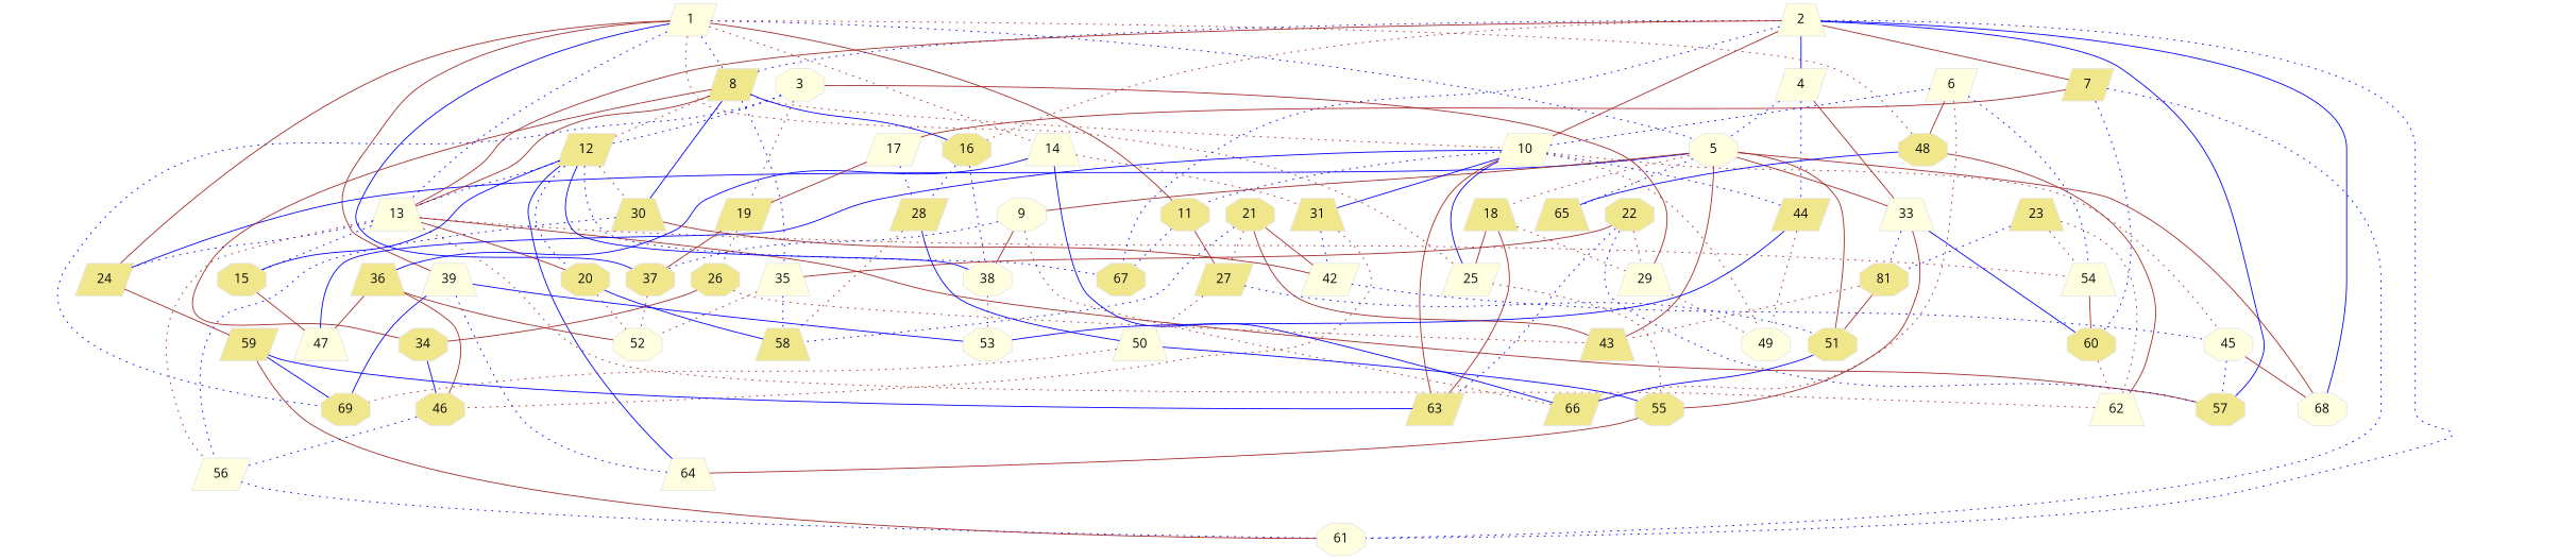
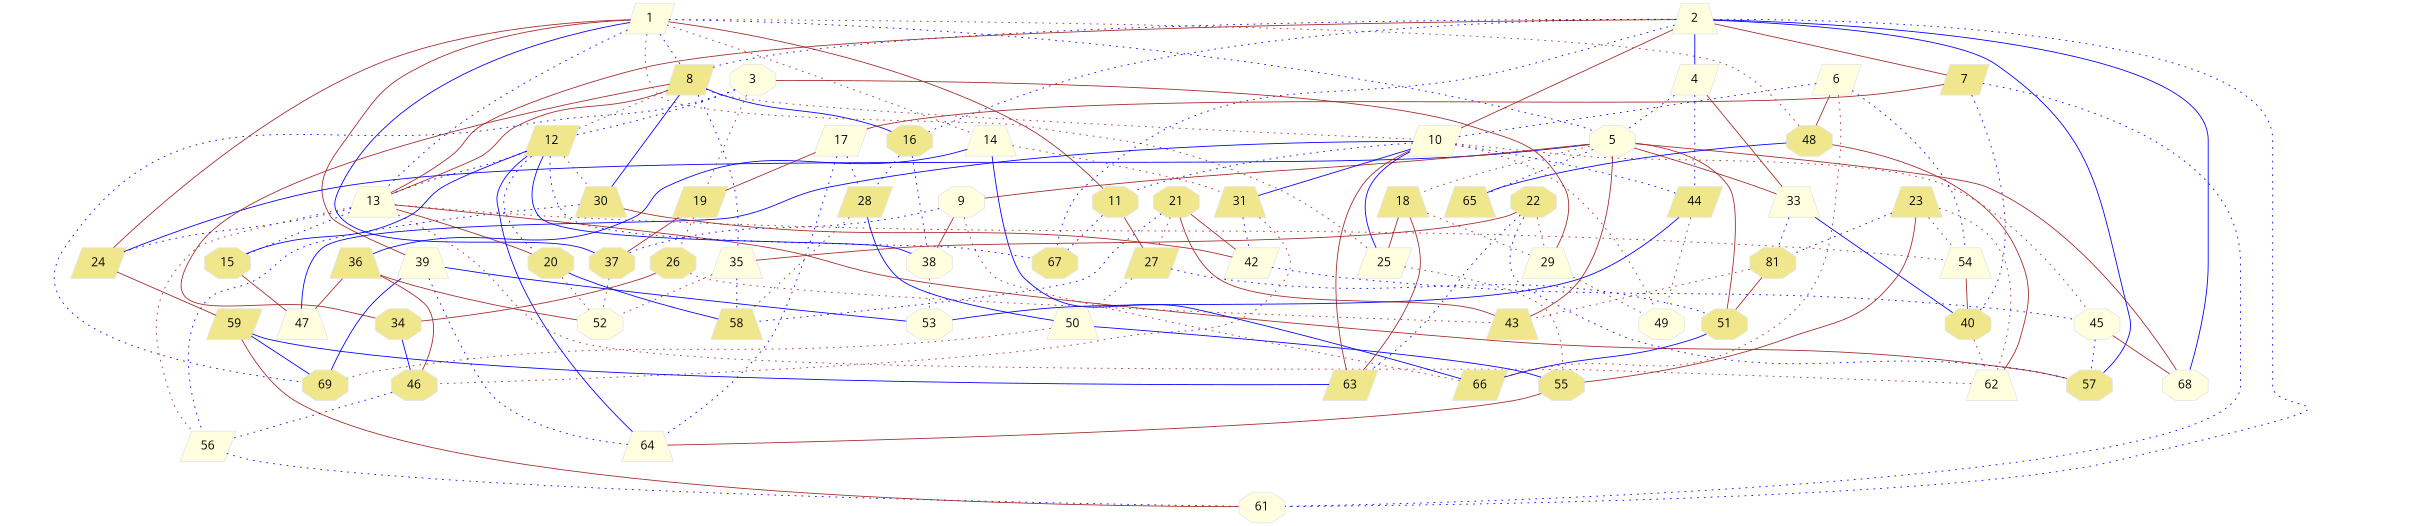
  graph {
    fontname="Open Sans"
    node [color=gray90 fillcolor=khaki fontname="Open Sans" shape=octagon style=filled]
    edge [color=brown fontname="Open Sans" style=dotted weight=1.0]
    1 [fillcolor=lightyellow shape=parallelogram]
    5 [fillcolor=lightyellow]
    8 [shape=parallelogram]
    11
    13 [fillcolor=lightyellow shape=trapezium]
    14 [fillcolor=lightyellow shape=trapezium]
    24 [shape=parallelogram]
    25 [fillcolor=lightyellow shape=parallelogram]
    37
    39 [fillcolor=lightyellow shape=trapezium]
    48
    68 [fillcolor=lightyellow]
    33 [fillcolor=lightyellow shape=trapezium]
    9 [fillcolor=lightyellow]
    18 [shape=trapezium]
    43 [shape=trapezium]
    51
    65 [shape=trapezium]
    10 [fillcolor=lightyellow shape=parallelogram]
    16
    12 [shape=parallelogram]
    30 [shape=trapezium]
    34
    35 [fillcolor=lightyellow shape=trapezium]
    67
    27 [shape=parallelogram]
    57
    54 [fillcolor=lightyellow shape=trapezium]
    15
    20
    56 [fillcolor=lightyellow shape=parallelogram]
    62 [fillcolor=lightyellow shape=trapezium]
    66 [shape=parallelogram]
    31 [shape=trapezium]
    36 [shape=trapezium]
    59 [shape=parallelogram]
    55
    52 [fillcolor=lightyellow]
    69
    64 [fillcolor=lightyellow shape=trapezium]
    53 [fillcolor=lightyellow]
    2 [fillcolor=lightyellow shape=trapezium]
    4 [fillcolor=lightyellow shape=parallelogram]
    7 [shape=parallelogram]
    61 [fillcolor=lightyellow]
    44 [shape=parallelogram]
    17 [fillcolor=lightyellow shape=parallelogram]
-   60
+   60 [label=40]
    45 [fillcolor=lightyellow]
    47 [fillcolor=lightyellow shape=trapezium]
    49 [fillcolor=lightyellow]
    63 [shape=parallelogram]
    38 [fillcolor=lightyellow]
    28 [shape=parallelogram]
    3 [fillcolor=lightyellow]
    19 [shape=parallelogram]
    29 [fillcolor=lightyellow shape=trapezium]
    26
    n59 [label=81]
    6 [fillcolor=lightyellow shape=parallelogram]
    42 [fillcolor=lightyellow shape=parallelogram]
    46
    58 [shape=trapezium]
    50 [fillcolor=lightyellow shape=trapezium]
    21
    22
    23 [shape=trapezium]
    1 -- 5 [color=blue]
    1 -- 8 [color=blue]
    1 -- 11 [style=solid]
    1 -- 13 [color=blue]
    1 -- 14
    1 -- 24 [style=solid]
    1 -- 25
    1 -- 37 [color=blue style=solid]
    1 -- 39 [style=solid]
    1 -- 48
    5 -- 24 [color=blue style=solid]
    5 -- 68 [style=solid]
    5 -- 33 [style=solid]
    5 -- 9 [style=solid]
    5 -- 18
    5 -- 43 [style=solid]
    5 -- 51 [style=solid]
    5 -- 65 [color=blue weight=3.0]
    8 -- 13 [style=solid]
    8 -- 10
    8 -- 16 [color=blue style=solid]
    8 -- 12
    8 -- 30 [color=blue style=solid]
    8 -- 34 [style=solid weight=2.0]
    8 -- 35 [color=blue]
    11 -- 67 [color=blue]
    11 -- 27 [style=solid]
    13 -- 24 [color=blue]
    13 -- 57 [style=solid]
    13 -- 54
    13 -- 15 [color=blue]
    13 -- 20 [style=solid]
    13 -- 56
    13 -- 62
    14 -- 66 [color=blue style=solid]
    14 -- 31
    14 -- 36 [color=blue style=solid]
    24 -- 59 [style=solid]
    25 -- 55
    37 -- 52
    39 -- 69 [color=blue style=solid]
    39 -- 64 [color=blue]
    39 -- 53 [color=blue style=solid]
    48 -- 65 [color=blue style=solid]
    48 -- 62 [style=solid]
    33 -- 60 [color=blue style=solid]
    33 -- n59 [color=blue]
    9 -- 37 [color=blue]
    9 -- 66
    9 -- 38 [style=solid]
    18 -- 25 [style=solid]
    18 -- 63 [style=solid]
    18 -- 29
    51 -- 66 [color=blue style=solid]
    10 -- 11 [color=blue]
    10 -- 25 [color=blue style=solid]
    10 -- 31 [color=blue style=solid]
    10 -- 44 [color=blue]
    10 -- 45
    10 -- 47 [color=blue style=solid]
    10 -- 49 [weight=2.0]
    10 -- 63 [style=solid]
    16 -- 38 [color=blue]
    16 -- 28 [color=blue]
    12 -- 13 [color=blue weight=2.0]
    12 -- 30
    12 -- 67 [color=blue]
    12 -- 15 [color=blue style=solid]
    12 -- 20 [color=blue]
    12 -- 64 [color=blue style=solid]
    12 -- 38 [color=blue style=solid]
    30 -- 56 [color=blue]
    30 -- 42 [style=solid]
    34 -- 46 [color=blue style=solid]
    35 -- 52
    35 -- 58 [color=blue]
    27 -- 51 [color=blue]
    27 -- 50
    54 -- 60 [style=solid]
    15 -- 47 [style=solid]
    20 -- 52
    20 -- 58 [color=blue style=solid]
    56 -- 61 [color=blue]
    31 -- 42 [color=blue]
    31 -- 46
    36 -- 52 [style=solid]
    36 -- 47 [style=solid]
    36 -- 46 [style=solid]
    59 -- 69 [color=blue style=solid]
    59 -- 61 [style=solid]
    59 -- 63 [color=blue style=solid]
    55 -- 64 [style=solid]
    2 -- 8 [color=blue]
    2 -- 13 [style=solid]
    2 -- 68 [color=blue style=solid weight=2.0]
    2 -- 10 [style=solid]
-   2 -- 16
+   2 -- 16 [color=blue]
    2 -- 67 [color=blue]
    2 -- 57 [color=blue style=solid]
    2 -- 4 [color=blue style=solid]
    2 -- 7 [style=solid]
    2 -- 61 [color=blue]
    4 -- 5 [color=blue]
    4 -- 33 [style=solid]
    4 -- 44 [color=blue]
    7 -- 61 [color=blue]
    7 -- 17 [style=solid]
    7 -- 60 [color=blue]
    44 -- 53 [color=blue style=solid]
    44 -- 49
+   17 -- 64 [color=blue]
    17 -- 28 [color=blue]
    17 -- 19 [style=solid]
    60 -- 62
    45 -- 68 [style=solid]
    45 -- 57 [color=blue]
    38 -- 53
    28 -- 58
    28 -- 50 [color=blue style=solid]
    3 -- 12 [color=blue]
    3 -- 69 [color=blue]
    3 -- 19
    3 -- 29 [style=solid]
    19 -- 37 [style=solid]
    19 -- 26
    29 -- 49
    26 -- 43
    26 -- 34 [style=solid]
    n59 -- 43
    n59 -- 51 [style=solid]
    6 -- 48 [style=solid]
    6 -- 10 [color=blue]
    6 -- 54 [color=blue]
    6 -- 66
    42 -- 45 [color=blue]
    46 -- 56 [color=blue]
    50 -- 55 [color=blue style=solid]
    50 -- 69
    21 -- 43 [style=solid]
    21 -- 27
    21 -- 42 [style=solid]
    21 -- 58 [color=blue]
    22 -- 35 [style=solid]
    22 -- 57 [color=blue]
    22 -- 63 [color=blue]
    22 -- 29
    23 -- 54
    23 -- 62
-   33 -- 55 [style=solid]
+   23 -- 55 [style=solid]
    23 -- n59 [color=blue]
  }
